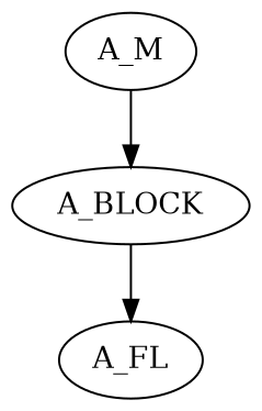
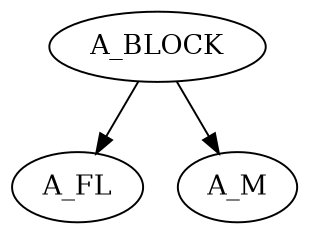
  digraph {
    node [cpu=0 pattern=A]
    edge [type=defdst]
    A_FL [patentry=true prio=1 qlo=1 toffs=0 tvalid=0 type=flush vabs=true]
    A_M [par="0x0000140000000000" toffs=500 type=tmsg]
    A_BLOCK [patexit=true tperiod=5000 type=block]
-   A_M -> A_BLOCK
+   A_BLOCK -> A_M
    A_BLOCK -> A_FL
  }
